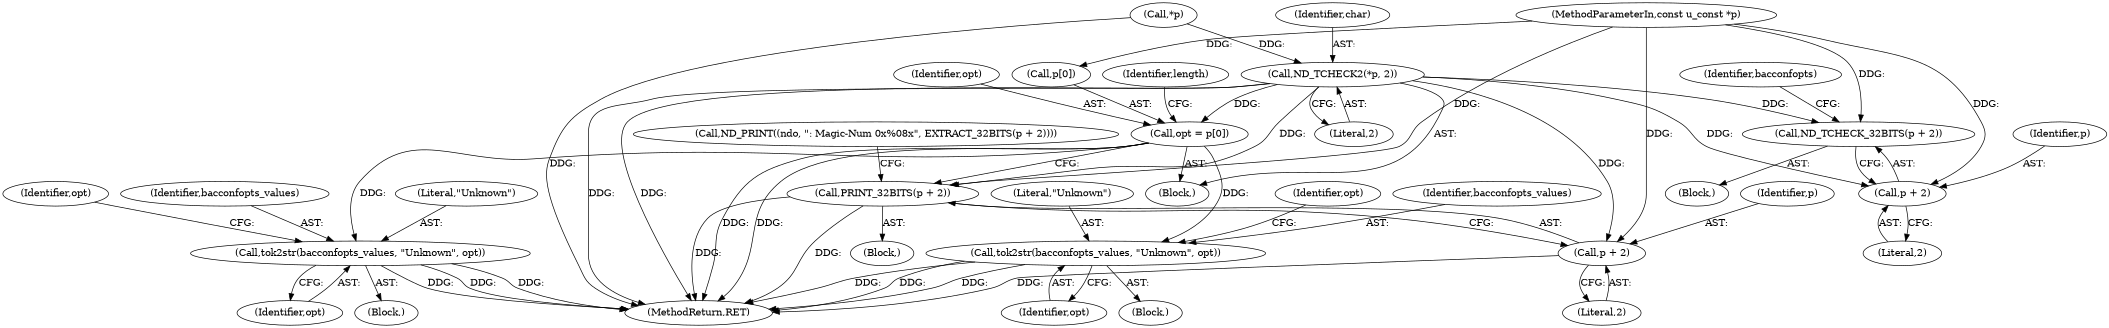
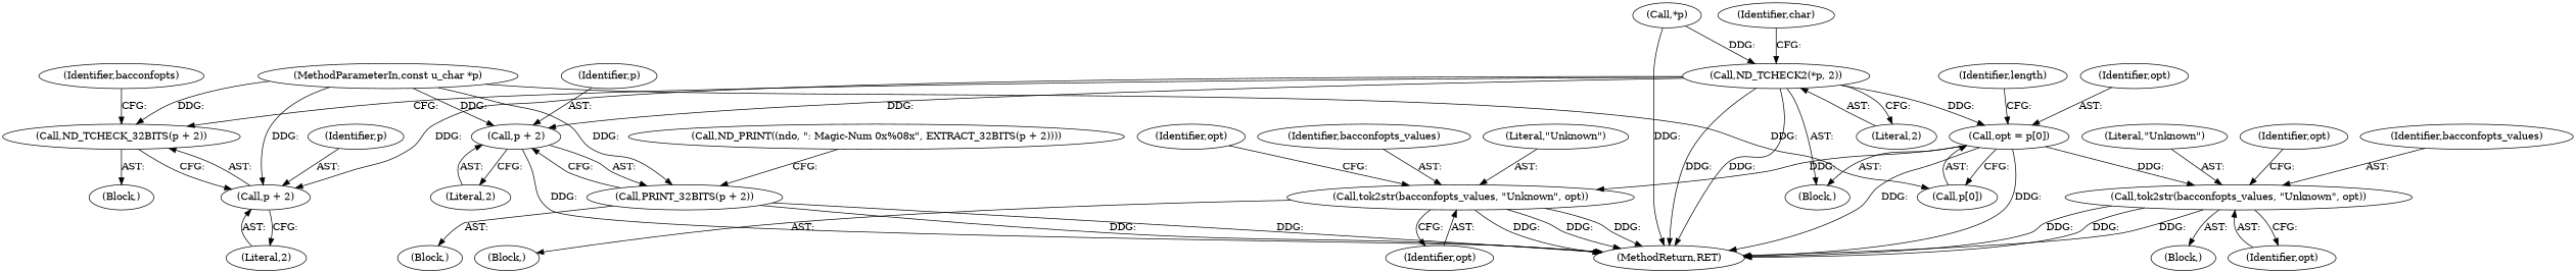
  digraph {
    n1 [label="(Call,ND_TCHECK2(*p, 2))"]
    n2 [label="(Call,opt = p[0])"]
    n3 [label="(Call,ND_TCHECK_32BITS(p + 2))"]
    n4 [label="(Call,p + 2)"]
    n5 [label="(Call,PRINT_32BITS(p + 2))"]
    n6 [label="(Call,p + 2)"]
    n7 [label="(Block,)"]
    n8 [label="(MethodReturn,RET)"]
    n9 [label="(Literal,2)"]
    n10 [label="(Call,tok2str(bacconfopts_values, \"Unknown\", opt))"]
    n11 [label="(Call,tok2str(bacconfopts_values, \"Unknown\", opt))"]
    n12 [label="(Call,p[0])"]
    n13 [label="(Block,)"]
    n14 [label="(Literal,2)"]
    n15 [label="(Block,)"]
    n16 [label="(Literal,2)"]
    n17 [label="(Block,)"]
    n18 [label="(Identifier,opt)"]
    n19 [label="(Identifier,opt)"]
    n20 [label="(Block,)"]
    n21 [label="(Call,*p)"]
    n22 [label="(Identifier,bacconfopts)"]
    n23 [label="(Identifier,opt)"]
    n24 [label="(Literal,\"Unknown\")"]
    n25 [label="(Identifier,opt)"]
    n26 [label="(Identifier,char)"]
    n27 [label="(Identifier,p)"]
    n28 [label="(Identifier,opt)"]
    n29 [label="(Identifier,bacconfopts_values)"]
    n30 [label="(Call,ND_PRINT((ndo, \": Magic-Num 0x%08x\", EXTRACT_32BITS(p + 2))))"]
    n31 [label="(Identifier,length)"]
    n32 [label="(Identifier,p)"]
    n33 [label="(Literal,\"Unknown\")"]
    n34 [label="(Identifier,bacconfopts_values)"]
-   n35 [label="(MethodParameterIn,const u_const *p)"]
+   n35 [label="(MethodParameterIn,const u_char *p)"]
    n1 -> n2 [label="DDG: "]
-   n1 -> n3 [label="DDG: "]
+   n1 -> n3 [label="CFG: "]
    n1 -> n4 [label="DDG: "]
-   n1 -> n5 [label="DDG: "]
    n1 -> n6 [label="DDG: "]
    n1 -> n7 [label="AST: "]
    n1 -> n8 [label="DDG: "]
    n1 -> n8 [label="DDG: "]
    n1 -> n9 [label="CFG: "]
    n2 -> n7 [label="AST: "]
    n2 -> n8 [label="DDG: "]
    n2 -> n8 [label="DDG: "]
    n2 -> n10 [label="DDG: "]
    n2 -> n11 [label="DDG: "]
-   n2 -> n5 [label="CFG: "]
+   n2 -> n12 [label="CFG: "]
    n3 -> n4 [label="CFG: "]
    n3 -> n13 [label="AST: "]
    n4 -> n3 [label="AST: "]
    n4 -> n14 [label="CFG: "]
    n5 -> n6 [label="CFG: "]
    n5 -> n8 [label="DDG: "]
    n5 -> n8 [label="DDG: "]
    n5 -> n15 [label="AST: "]
    n6 -> n5 [label="AST: "]
    n6 -> n8 [label="DDG: "]
    n6 -> n16 [label="CFG: "]
    n9 -> n1 [label="AST: "]
    n10 -> n8 [label="DDG: "]
    n10 -> n8 [label="DDG: "]
    n10 -> n8 [label="DDG: "]
    n10 -> n17 [label="AST: "]
    n10 -> n18 [label="CFG: "]
    n11 -> n8 [label="DDG: "]
    n11 -> n8 [label="DDG: "]
    n11 -> n8 [label="DDG: "]
    n11 -> n19 [label="CFG: "]
    n11 -> n20 [label="AST: "]
    n12 -> n2 [label="AST: "]
    n14 -> n4 [label="AST: "]
    n16 -> n6 [label="AST: "]
    n18 -> n10 [label="AST: "]
    n19 -> n11 [label="AST: "]
    n21 -> n1 [label="DDG: "]
    n21 -> n8 [label="DDG: "]
    n22 -> n3 [label="CFG: "]
    n23 -> n2 [label="AST: "]
    n24 -> n11 [label="AST: "]
    n25 -> n10 [label="CFG: "]
-   n26 -> n1 [label="AST: "]
+   n26 -> n1 [label="CFG: "]
    n27 -> n6 [label="AST: "]
    n28 -> n11 [label="CFG: "]
    n29 -> n10 [label="AST: "]
    n30 -> n5 [label="CFG: "]
    n31 -> n2 [label="CFG: "]
    n32 -> n4 [label="AST: "]
    n33 -> n10 [label="AST: "]
    n34 -> n11 [label="AST: "]
    n35 -> n3 [label="DDG: "]
    n35 -> n4 [label="DDG: "]
    n35 -> n5 [label="DDG: "]
    n35 -> n6 [label="DDG: "]
    n35 -> n12 [label="DDG: "]
  }
